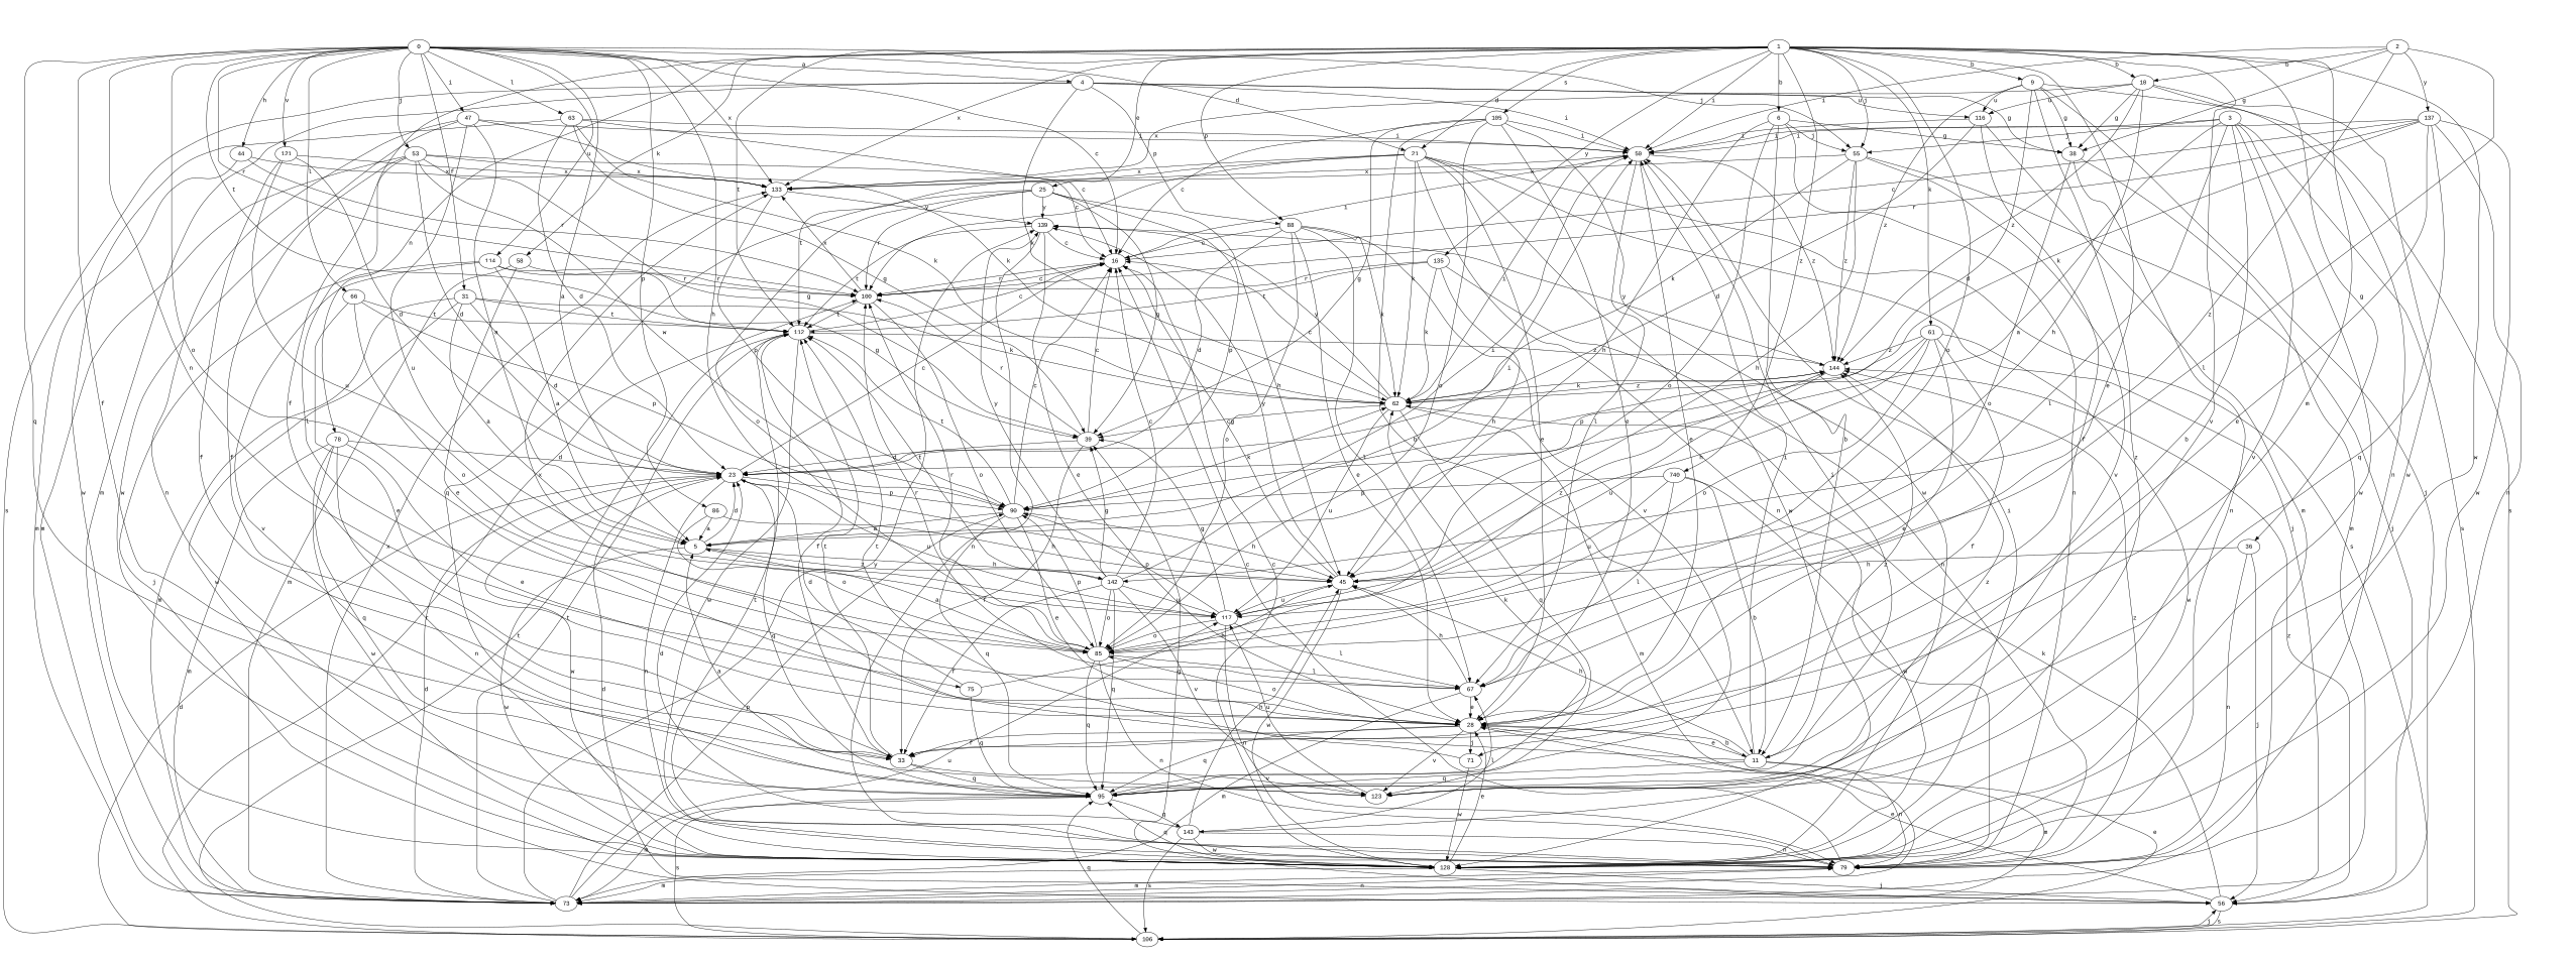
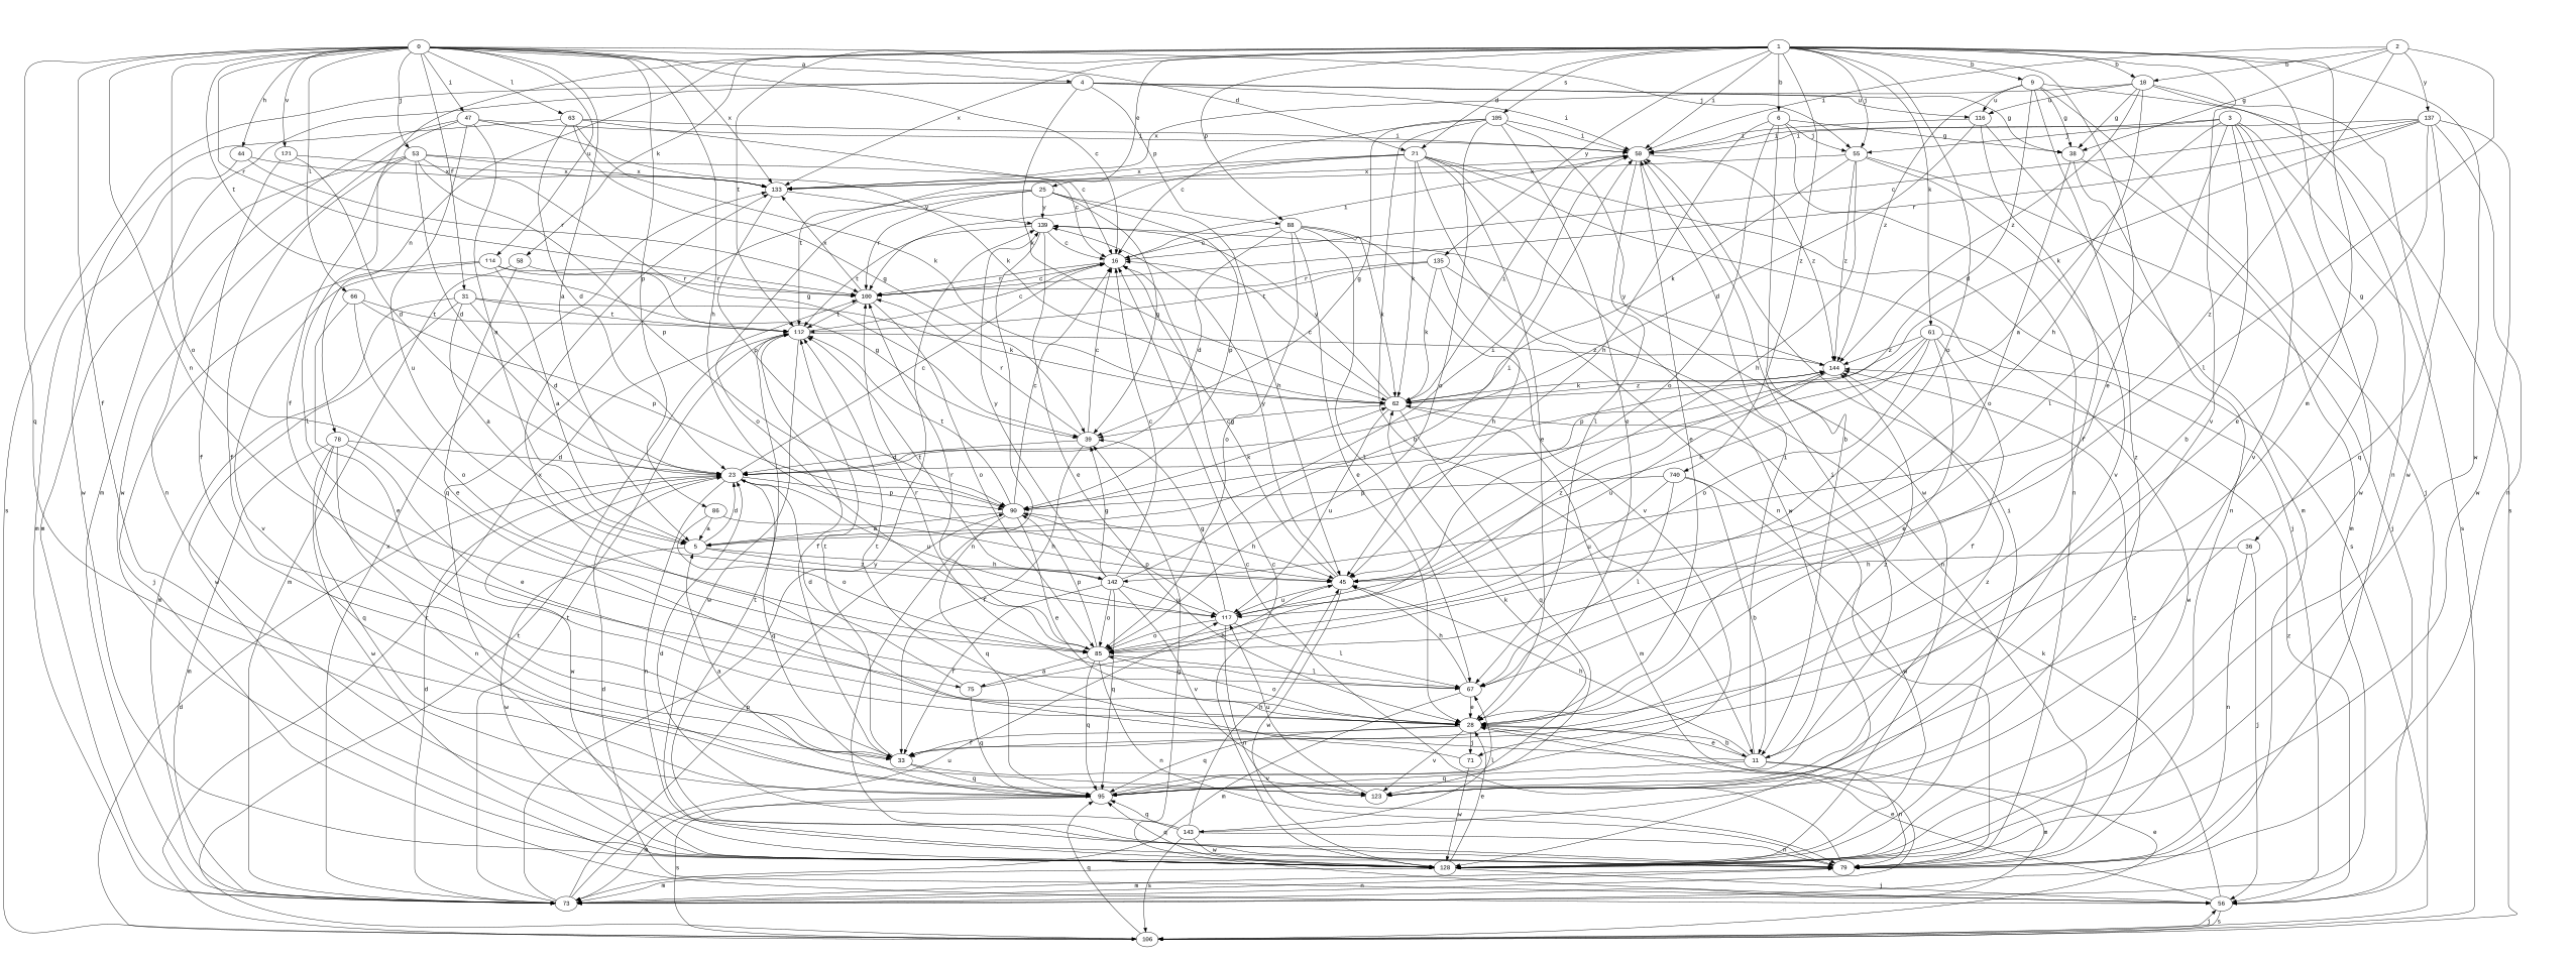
  strict digraph {
    fontname="Liberation Mono"
    node [fontname="Liberation Mono"]
    edge [fontname="Liberation Mono"]
    0
    4
    5
    16
    21
    31
    33
    44
    45
    47
    53
    55
    63
    66
    75
    85
    86
    95
    100
    112
    114
    121
    133
    50
    88
    38
    106
    62
    73
    116
    128
    142
    23
    28
    79
    56
    123
    117
    139
    67
    90
    39
    144
    1
    6
    9
    10
    25
    36
    58
    61
    71
    78
    105
    135
    n56 [label=740]
    11
    143
    2
    137
    3
    0 -> 4 [label=a]
    0 -> 5 [label=a]
    0 -> 16 [label=c]
    0 -> 21 [label=d]
    0 -> 31 [label=f]
    0 -> 33 [label=f]
    0 -> 44 [label=h]
    0 -> 45 [label=h]
    0 -> 47 [label=i]
    0 -> 53 [label=j]
    0 -> 55 [label=j]
    0 -> 63 [label=l]
    0 -> 66 [label=l]
    0 -> 75 [label=n]
    0 -> 85 [label=o]
    0 -> 86 [label=p]
    0 -> 95 [label=q]
    0 -> 100 [label=r]
    0 -> 112 [label=t]
    0 -> 114 [label=u]
    0 -> 121 [label=v]
    0 -> 133 [label=x]
    4 -> 50 [label=i]
    4 -> 88 [label=p]
    4 -> 38 [label=g]
    4 -> 106 [label=s]
    4 -> 62 [label=k]
    4 -> 73 [label=m]
    4 -> 116 [label=u]
    5 -> 45 [label=h]
    5 -> 50 [label=i]
    5 -> 128 [label=w]
    5 -> 142 [label=z]
    5 -> 23 [label=d]
    16 -> 100 [label=r]
    16 -> 50 [label=i]
    21 -> 100 [label=r]
    21 -> 112 [label=t]
    21 -> 133 [label=x]
    21 -> 106 [label=s]
    21 -> 62 [label=k]
    21 -> 128 [label=w]
    21 -> 28 [label=e]
    21 -> 79 [label=n]
    21 -> 56 [label=j]
    31 -> 5 [label=a]
    31 -> 112 [label=t]
    31 -> 62 [label=k]
    31 -> 73 [label=m]
    31 -> 128 [label=w]
    31 -> 23 [label=d]
    33 -> 95 [label=q]
    33 -> 112 [label=t]
    33 -> 123 [label=v]
    44 -> 100 [label=r]
    44 -> 133 [label=x]
    44 -> 73 [label=m]
    45 -> 16 [label=c]
    45 -> 128 [label=w]
    45 -> 117 [label=u]
    45 -> 139 [label=y]
    47 -> 5 [label=a]
    47 -> 50 [label=i]
    47 -> 62 [label=k]
    47 -> 128 [label=w]
    47 -> 79 [label=n]
    47 -> 117 [label=u]
    53 -> 16 [label=c]
    53 -> 33 [label=f]
    53 -> 133 [label=x]
    53 -> 73 [label=m]
    53 -> 23 [label=d]
    53 -> 67 [label=l]
-   53 -> 90 [label=w]
+   53 -> 90 [label=p]
    53 -> 39 [label=g]
    55 -> 45 [label=h]
    55 -> 133 [label=x]
    55 -> 62 [label=k]
    55 -> 56 [label=j]
    55 -> 123 [label=v]
    55 -> 144 [label=z]
    63 -> 16 [label=c]
    63 -> 50 [label=i]
    63 -> 62 [label=k]
    63 -> 128 [label=w]
    63 -> 23 [label=d]
    63 -> 39 [label=g]
    66 -> 85 [label=o]
    66 -> 112 [label=t]
    66 -> 28 [label=e]
    66 -> 90 [label=p]
    75 -> 45 [label=h]
    75 -> 95 [label=q]
    75 -> 23 [label=d]
-   85 -> 5 [label=a]
+   85 -> 75 [label=a]
    85 -> 95 [label=q]
    85 -> 100 [label=r]
    85 -> 79 [label=n]
    85 -> 67 [label=l]
    85 -> 90 [label=p]
    86 -> 5 [label=a]
    86 -> 45 [label=h]
    86 -> 85 [label=o]
    95 -> 50 [label=i]
    95 -> 106 [label=s]
    95 -> 62 [label=k]
    95 -> 73 [label=m]
    95 -> 144 [label=z]
    100 -> 16 [label=c]
    100 -> 85 [label=o]
    100 -> 112 [label=t]
    100 -> 133 [label=x]
    112 -> 16 [label=c]
    112 -> 33 [label=f]
    112 -> 128 [label=w]
    112 -> 144 [label=z]
    114 -> 5 [label=a]
    114 -> 100 [label=r]
    114 -> 56 [label=j]
    114 -> 123 [label=v]
    114 -> 39 [label=g]
    121 -> 33 [label=f]
    121 -> 133 [label=x]
    121 -> 23 [label=d]
-   121 -> 117 [label=u]
    133 -> 139 [label=y]
    133 -> 90 [label=p]
    50 -> 133 [label=x]
    50 -> 28 [label=e]
    50 -> 67 [label=l]
    50 -> 144 [label=z]
    88 -> 16 [label=c]
    88 -> 85 [label=o]
    88 -> 62 [label=k]
    88 -> 23 [label=d]
    88 -> 28 [label=e]
    88 -> 123 [label=v]
    88 -> 67 [label=l]
    38 -> 85 [label=o]
    38 -> 73 [label=m]
    38 -> 79 [label=n]
    106 -> 95 [label=q]
    106 -> 100 [label=r]
    106 -> 112 [label=t]
    106 -> 23 [label=d]
    106 -> 28 [label=e]
    106 -> 56 [label=j]
    62 -> 16 [label=c]
    62 -> 95 [label=q]
    62 -> 50 [label=i]
    62 -> 73 [label=m]
    62 -> 117 [label=u]
    62 -> 139 [label=y]
    62 -> 39 [label=g]
    62 -> 144 [label=z]
    73 -> 112 [label=t]
    73 -> 133 [label=x]
    73 -> 23 [label=d]
    73 -> 79 [label=n]
    73 -> 117 [label=u]
    73 -> 139 [label=y]
    73 -> 90 [label=p]
    116 -> 33 [label=f]
    116 -> 50 [label=i]
    116 -> 73 [label=m]
    116 -> 23 [label=d]
    128 -> 16 [label=c]
    128 -> 95 [label=q]
    128 -> 50 [label=i]
    128 -> 73 [label=m]
    128 -> 28 [label=e]
    128 -> 56 [label=j]
    142 -> 16 [label=c]
    142 -> 33 [label=f]
    142 -> 85 [label=o]
    142 -> 95 [label=q]
    142 -> 112 [label=t]
    142 -> 50 [label=i]
    142 -> 123 [label=v]
    142 -> 117 [label=u]
    142 -> 139 [label=y]
    142 -> 39 [label=g]
    23 -> 16 [label=c]
    23 -> 95 [label=q]
    23 -> 128 [label=w]
    23 -> 79 [label=n]
    23 -> 117 [label=u]
    23 -> 90 [label=p]
    28 -> 33 [label=f]
    28 -> 85 [label=o]
    28 -> 95 [label=q]
    28 -> 123 [label=v]
    28 -> 71 [label=j]
    28 -> 11 [label=b]
    79 -> 16 [label=c]
    79 -> 112 [label=t]
    79 -> 73 [label=m]
    79 -> 144 [label=z]
    56 -> 106 [label=s]
    56 -> 62 [label=k]
    56 -> 23 [label=d]
    56 -> 28 [label=e]
    56 -> 39 [label=g]
    56 -> 144 [label=z]
    123 -> 5 [label=a]
    123 -> 117 [label=u]
    117 -> 85 [label=o]
    117 -> 79 [label=n]
    117 -> 67 [label=l]
    117 -> 90 [label=p]
    117 -> 39 [label=g]
    117 -> 144 [label=z]
    139 -> 16 [label=c]
    139 -> 112 [label=t]
    139 -> 28 [label=e]
    139 -> 79 [label=n]
    67 -> 45 [label=h]
    67 -> 100 [label=r]
    67 -> 73 [label=m]
    67 -> 28 [label=e]
    90 -> 5 [label=a]
    90 -> 16 [label=c]
    90 -> 45 [label=h]
    90 -> 95 [label=q]
    90 -> 112 [label=t]
    90 -> 62 [label=k]
    90 -> 28 [label=e]
    39 -> 16 [label=c]
    39 -> 33 [label=f]
    39 -> 100 [label=r]
    39 -> 23 [label=d]
    144 -> 62 [label=k]
    144 -> 117 [label=u]
    144 -> 139 [label=y]
    1 -> 21 [label=d]
    1 -> 33 [label=f]
    1 -> 55 [label=j]
    1 -> 85 [label=o]
    1 -> 112 [label=t]
    1 -> 133 [label=x]
    1 -> 50 [label=i]
    1 -> 88 [label=p]
    1 -> 128 [label=w]
    1 -> 28 [label=e]
    1 -> 123 [label=v]
    1 -> 6 [label=b]
    1 -> 9 [label=b]
    1 -> 10 [label=b]
    1 -> 25 [label=e]
    1 -> 36 [label=g]
    1 -> 58 [label=k]
    1 -> 61 [label=k]
    1 -> 71 [label=m]
    1 -> 78 [label=n]
    1 -> 105 [label=s]
    1 -> 135 [label=y]
    1 -> n56 [label=z]
    6 -> 45 [label=h]
    6 -> 55 [label=j]
    6 -> 85 [label=o]
    6 -> 38 [label=g]
    6 -> 79 [label=n]
    6 -> 11 [label=b]
    9 -> 38 [label=g]
    9 -> 106 [label=s]
    9 -> 116 [label=u]
    9 -> 23 [label=d]
    9 -> 56 [label=j]
    9 -> 144 [label=z]
    9 -> 143 [label=z]
    10 -> 45 [label=h]
    10 -> 133 [label=x]
    10 -> 38 [label=g]
    10 -> 116 [label=u]
    10 -> 128 [label=w]
    10 -> 79 [label=n]
    10 -> 144 [label=z]
    25 -> 45 [label=h]
    25 -> 85 [label=o]
    25 -> 95 [label=q]
    25 -> 100 [label=r]
    25 -> 139 [label=y]
    25 -> 90 [label=p]
    25 -> 39 [label=g]
    36 -> 45 [label=h]
    36 -> 79 [label=n]
    36 -> 56 [label=j]
    58 -> 100 [label=r]
    58 -> 73 [label=m]
    58 -> 28 [label=e]
    61 -> 33 [label=f]
    61 -> 45 [label=h]
    61 -> 85 [label=o]
    61 -> 128 [label=w]
    61 -> 28 [label=e]
    61 -> 90 [label=p]
    61 -> 144 [label=z]
    71 -> 112 [label=t]
    71 -> 128 [label=w]
    78 -> 95 [label=q]
    78 -> 73 [label=m]
    78 -> 128 [label=w]
    78 -> 23 [label=d]
    78 -> 28 [label=e]
    78 -> 79 [label=n]
    105 -> 16 [label=c]
    105 -> 85 [label=o]
    105 -> 50 [label=i]
    105 -> 128 [label=w]
    105 -> 28 [label=e]
    105 -> 39 [label=g]
    105 -> 11 [label=b]
    135 -> 45 [label=h]
    135 -> 100 [label=r]
    135 -> 112 [label=t]
    135 -> 62 [label=k]
    135 -> 79 [label=n]
    n56 -> 128 [label=w]
    n56 -> 117 [label=u]
    n56 -> 67 [label=l]
    n56 -> 90 [label=p]
    n56 -> 11 [label=b]
    11 -> 45 [label=h]
    11 -> 95 [label=q]
    11 -> 133 [label=x]
    11 -> 50 [label=i]
    11 -> 73 [label=m]
    11 -> 28 [label=e]
    11 -> 79 [label=n]
    11 -> 144 [label=z]
    143 -> 45 [label=h]
-   95 -> 143 [label=q]
+   143 -> 95 [label=q]
    143 -> 106 [label=s]
    143 -> 128 [label=w]
    143 -> 23 [label=d]
    143 -> 79 [label=n]
    143 -> 67 [label=l]
    2 -> 50 [label=i]
    2 -> 38 [label=g]
    2 -> 142 [label=z]
    2 -> 67 [label=l]
    2 -> 10 [label=b]
    2 -> 137 [label=y]
    137 -> 16 [label=c]
    137 -> 95 [label=q]
    137 -> 100 [label=r]
    137 -> 50 [label=i]
    137 -> 62 [label=k]
    137 -> 128 [label=w]
    137 -> 28 [label=e]
    137 -> 79 [label=n]
    3 -> 5 [label=a]
    3 -> 55 [label=j]
    3 -> 50 [label=i]
    3 -> 106 [label=s]
    3 -> 128 [label=w]
    3 -> 123 [label=v]
    3 -> 67 [label=l]
    3 -> 11 [label=b]
  }
